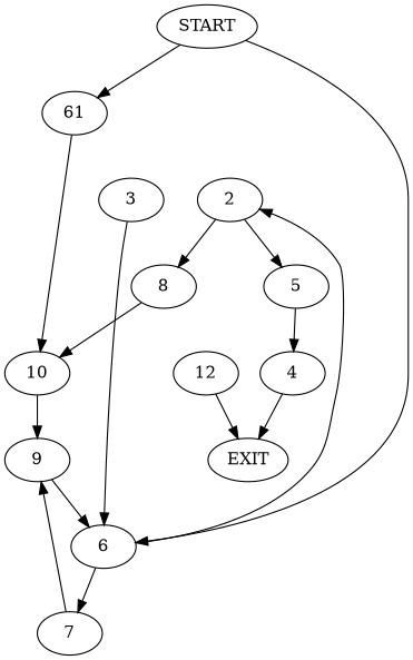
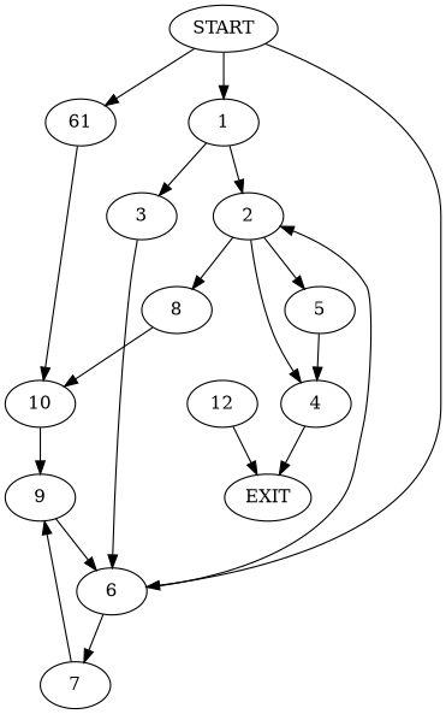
  digraph {
    n1 [label=START]
+   1
    n3 [label=61]
    6
    2
    3
    10
    n8 [label=EXIT]
    12
    4
    5
    8
    7
    9
+   n1 -> 1
    n1 -> n3
    n1 -> 6
+   1 -> 2
+   1 -> 3
    n3 -> 10
    6 -> 2
    6 -> 7
+   2 -> 4
    2 -> 5
    2 -> 8
    3 -> 6
    10 -> 9
    12 -> n8
    4 -> n8
    5 -> 4
    8 -> 10
    7 -> 9
    9 -> 6
  }
